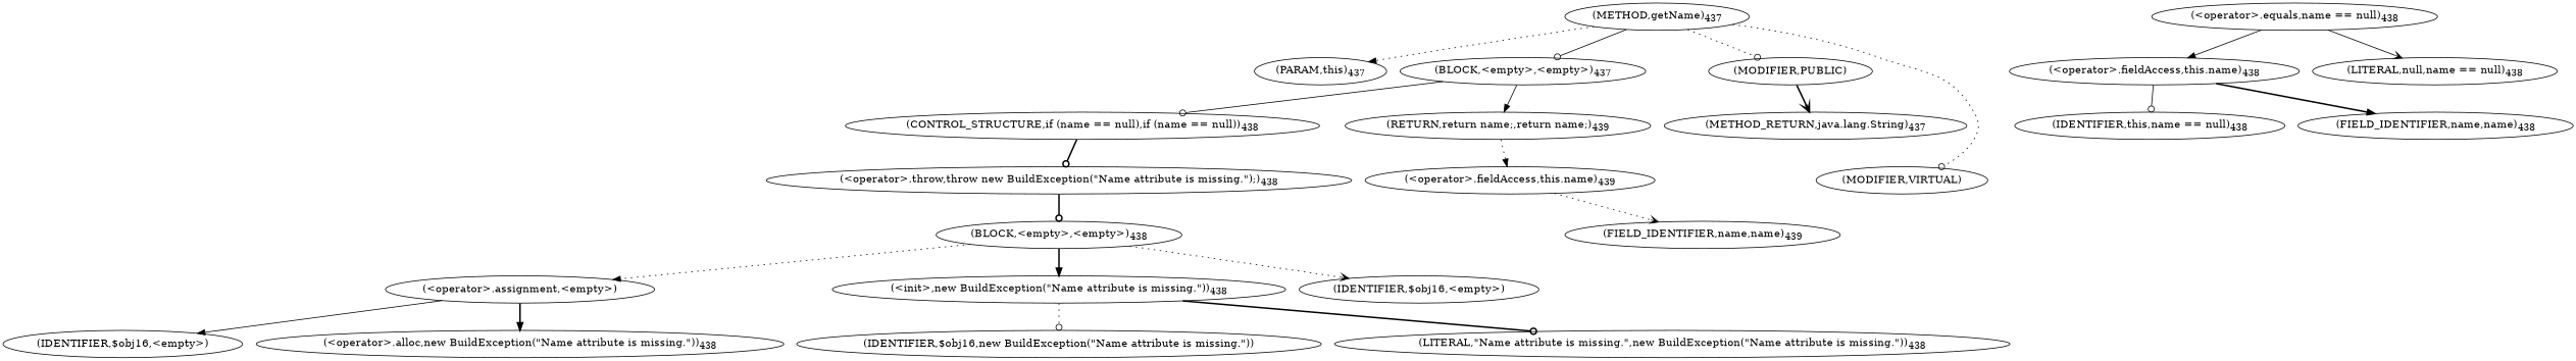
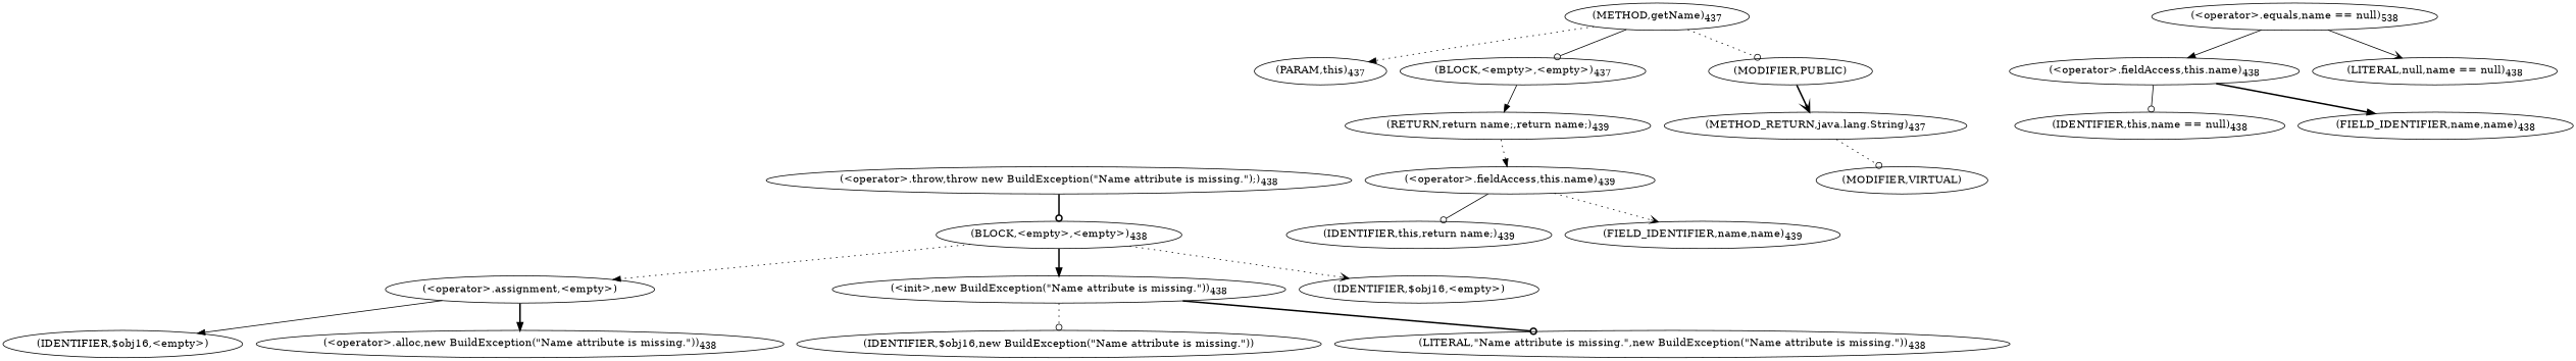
  digraph {
    edge [arrowhead=odot style=dotted]
    n1 [label=<(METHOD,getName)<SUB>437</SUB>>]
    n2 [label=<(PARAM,this)<SUB>437</SUB>>]
    n3 [label=<(BLOCK,&lt;empty&gt;,&lt;empty&gt;)<SUB>437</SUB>>]
    n4 [label=<(MODIFIER,PUBLIC)>]
    n5 [label=<(MODIFIER,VIRTUAL)>]
-   n6 [label=<(CONTROL_STRUCTURE,if (name == null),if (name == null))<SUB>438</SUB>>]
    n7 [label=<(RETURN,return name;,return name;)<SUB>439</SUB>>]
    n8 [label=<(METHOD_RETURN,java.lang.String)<SUB>437</SUB>>]
    n9 [label=<(&lt;operator&gt;.throw,throw new BuildException(&quot;Name attribute is missing.&quot;);)<SUB>438</SUB>>]
    n10 [label=<(&lt;operator&gt;.fieldAccess,this.name)<SUB>439</SUB>>]
-   n11 [label=<(&lt;operator&gt;.equals,name == null)<SUB>438</SUB>>]
+   n11 [label=<(&lt;operator&gt;.equals,name == null)<SUB>538</SUB>>]
    n12 [label=<(&lt;operator&gt;.fieldAccess,this.name)<SUB>438</SUB>>]
    n13 [label=<(LITERAL,null,name == null)<SUB>438</SUB>>]
    n14 [label=<(BLOCK,&lt;empty&gt;,&lt;empty&gt;)<SUB>438</SUB>>]
    n15 [label=<(IDENTIFIER,this,name == null)<SUB>438</SUB>>]
    n16 [label=<(FIELD_IDENTIFIER,name,name)<SUB>438</SUB>>]
    n17 [label=<(&lt;operator&gt;.assignment,&lt;empty&gt;)>]
    n18 [label=<(&lt;init&gt;,new BuildException(&quot;Name attribute is missing.&quot;))<SUB>438</SUB>>]
    n19 [label=<(IDENTIFIER,$obj16,&lt;empty&gt;)>]
    n20 [label=<(IDENTIFIER,$obj16,&lt;empty&gt;)>]
    n21 [label=<(&lt;operator&gt;.alloc,new BuildException(&quot;Name attribute is missing.&quot;))<SUB>438</SUB>>]
    n22 [label=<(IDENTIFIER,$obj16,new BuildException(&quot;Name attribute is missing.&quot;))>]
    n23 [label=<(LITERAL,&quot;Name attribute is missing.&quot;,new BuildException(&quot;Name attribute is missing.&quot;))<SUB>438</SUB>>]
+   n24 [label=<(IDENTIFIER,this,return name;)<SUB>439</SUB>>]
    n25 [label=<(FIELD_IDENTIFIER,name,name)<SUB>439</SUB>>]
    n1 -> n2 [arrowhead=normal]
    n1 -> n3 [style=solid]
    n1 -> n4
-   n1 -> n5
-   n3 -> n6 [style=solid]
+   n8 -> n5
    n3 -> n7 [arrowhead=normal style=solid]
    n4 -> n8 [arrowhead=vee style=bold]
-   n6 -> n9 [style=bold]
    n7 -> n10 [arrowhead=normal]
    n9 -> n14 [style=bold]
+   n10 -> n24 [style=solid]
    n10 -> n25 [arrowhead=vee]
    n11 -> n12 [arrowhead=normal style=solid]
    n11 -> n13 [arrowhead=vee style=solid]
    n12 -> n15 [style=solid]
    n12 -> n16 [arrowhead=normal style=bold]
    n14 -> n17 [arrowhead=normal]
    n14 -> n18 [arrowhead=normal style=bold]
    n14 -> n19 [arrowhead=vee]
    n17 -> n20 [arrowhead=normal style=solid]
    n17 -> n21 [arrowhead=normal style=bold]
    n18 -> n22
    n18 -> n23 [style=bold]
  }
